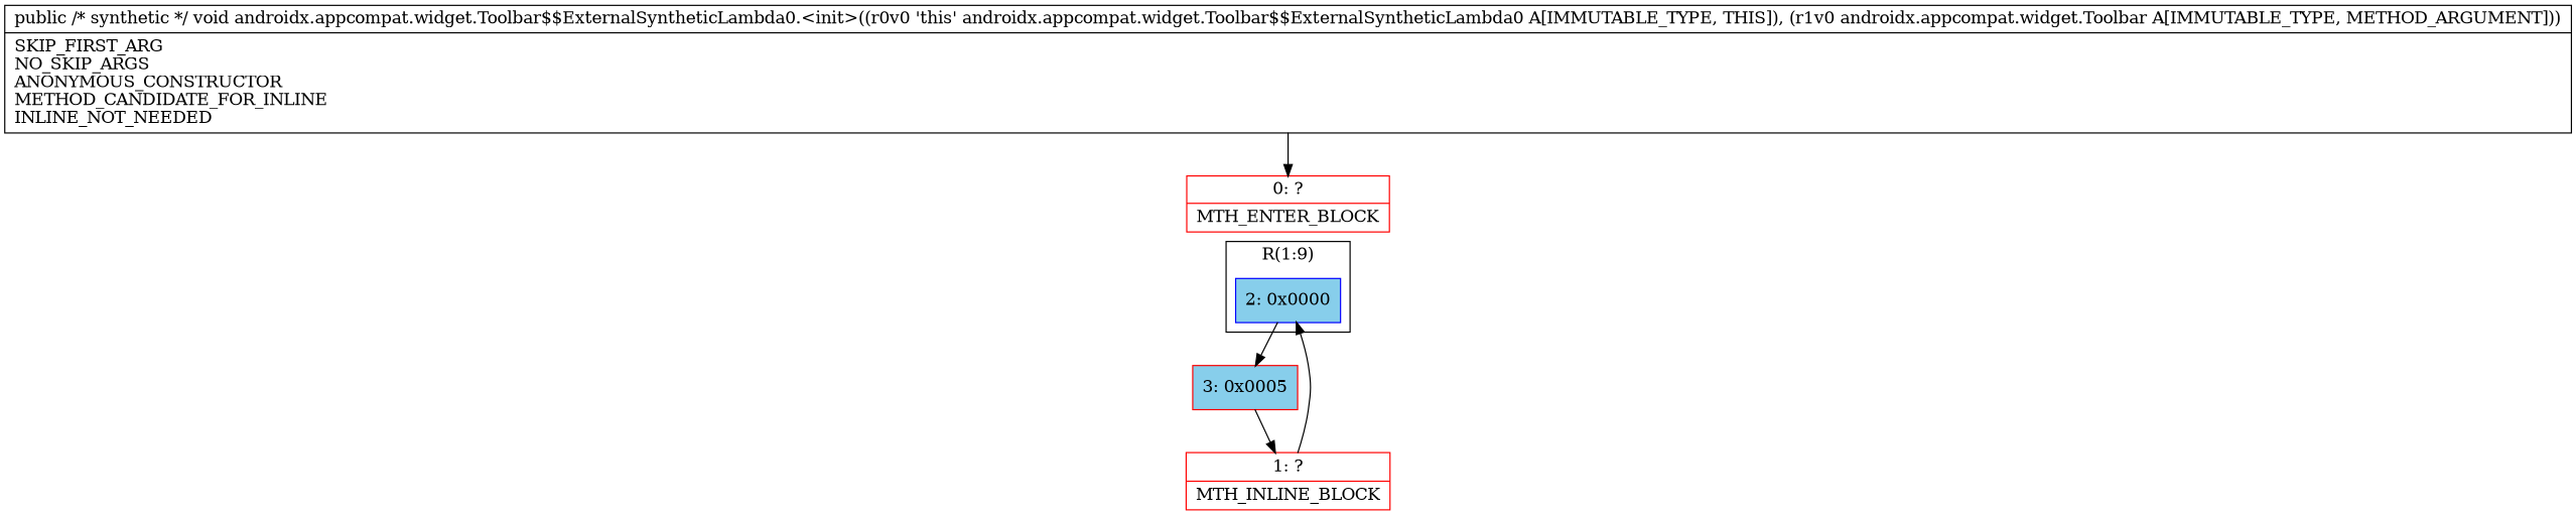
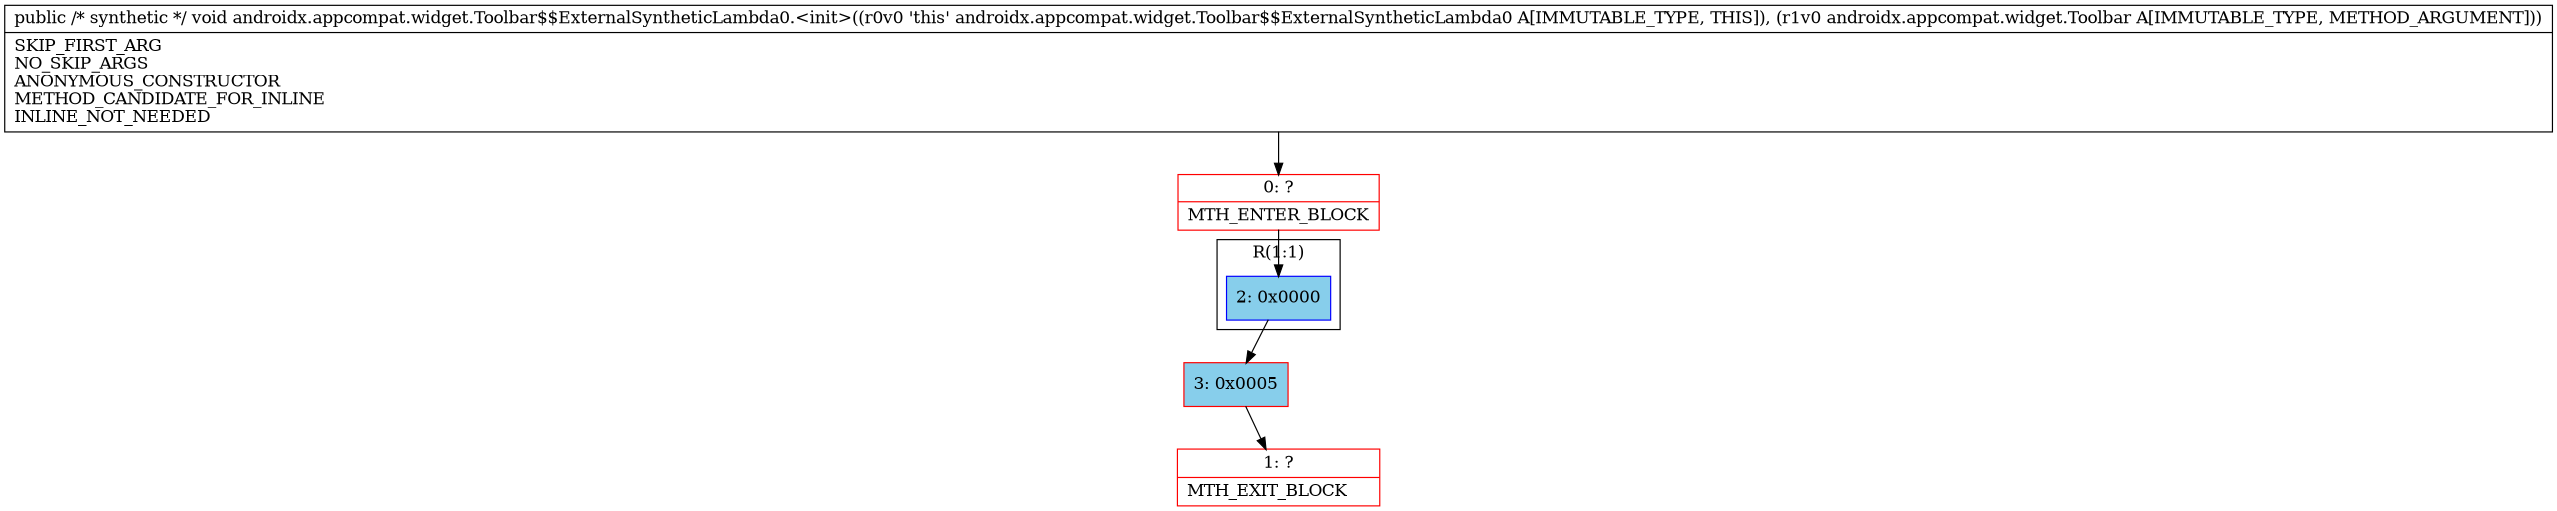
  digraph {
    node [color=red fillcolor=white shape=record style=filled]
    n1 [color=blue fillcolor=skyblue label="{2\:\ 0x0000}"]
    n2 [fillcolor=skyblue label="{3\:\ 0x0005}"]
-   n3 [label="{1\:\ ?|MTH_INLINE_BLOCK\l}"]
+   n3 [label="{1\:\ ?|MTH_EXIT_BLOCK\l}"]
    n4 [label="{0\:\ ?|MTH_ENTER_BLOCK\l}"]
    n5 [label="{public \/* synthetic *\/ void androidx.appcompat.widget.Toolbar$$ExternalSyntheticLambda0.\<init\>((r0v0 'this' androidx.appcompat.widget.Toolbar$$ExternalSyntheticLambda0 A[IMMUTABLE_TYPE, THIS]), (r1v0 androidx.appcompat.widget.Toolbar A[IMMUTABLE_TYPE, METHOD_ARGUMENT]))  | SKIP_FIRST_ARG\lNO_SKIP_ARGS\lANONYMOUS_CONSTRUCTOR\lMETHOD_CANDIDATE_FOR_INLINE\lINLINE_NOT_NEEDED\l}" color=""]
    subgraph cluster_1 {
-     label="R(1:9)"
+     label="R(1:1)"
      n1
    }
    n1 -> n2
    n2 -> n3
-   n3 -> n1
+   n4 -> n1
    n5 -> n4
  }
